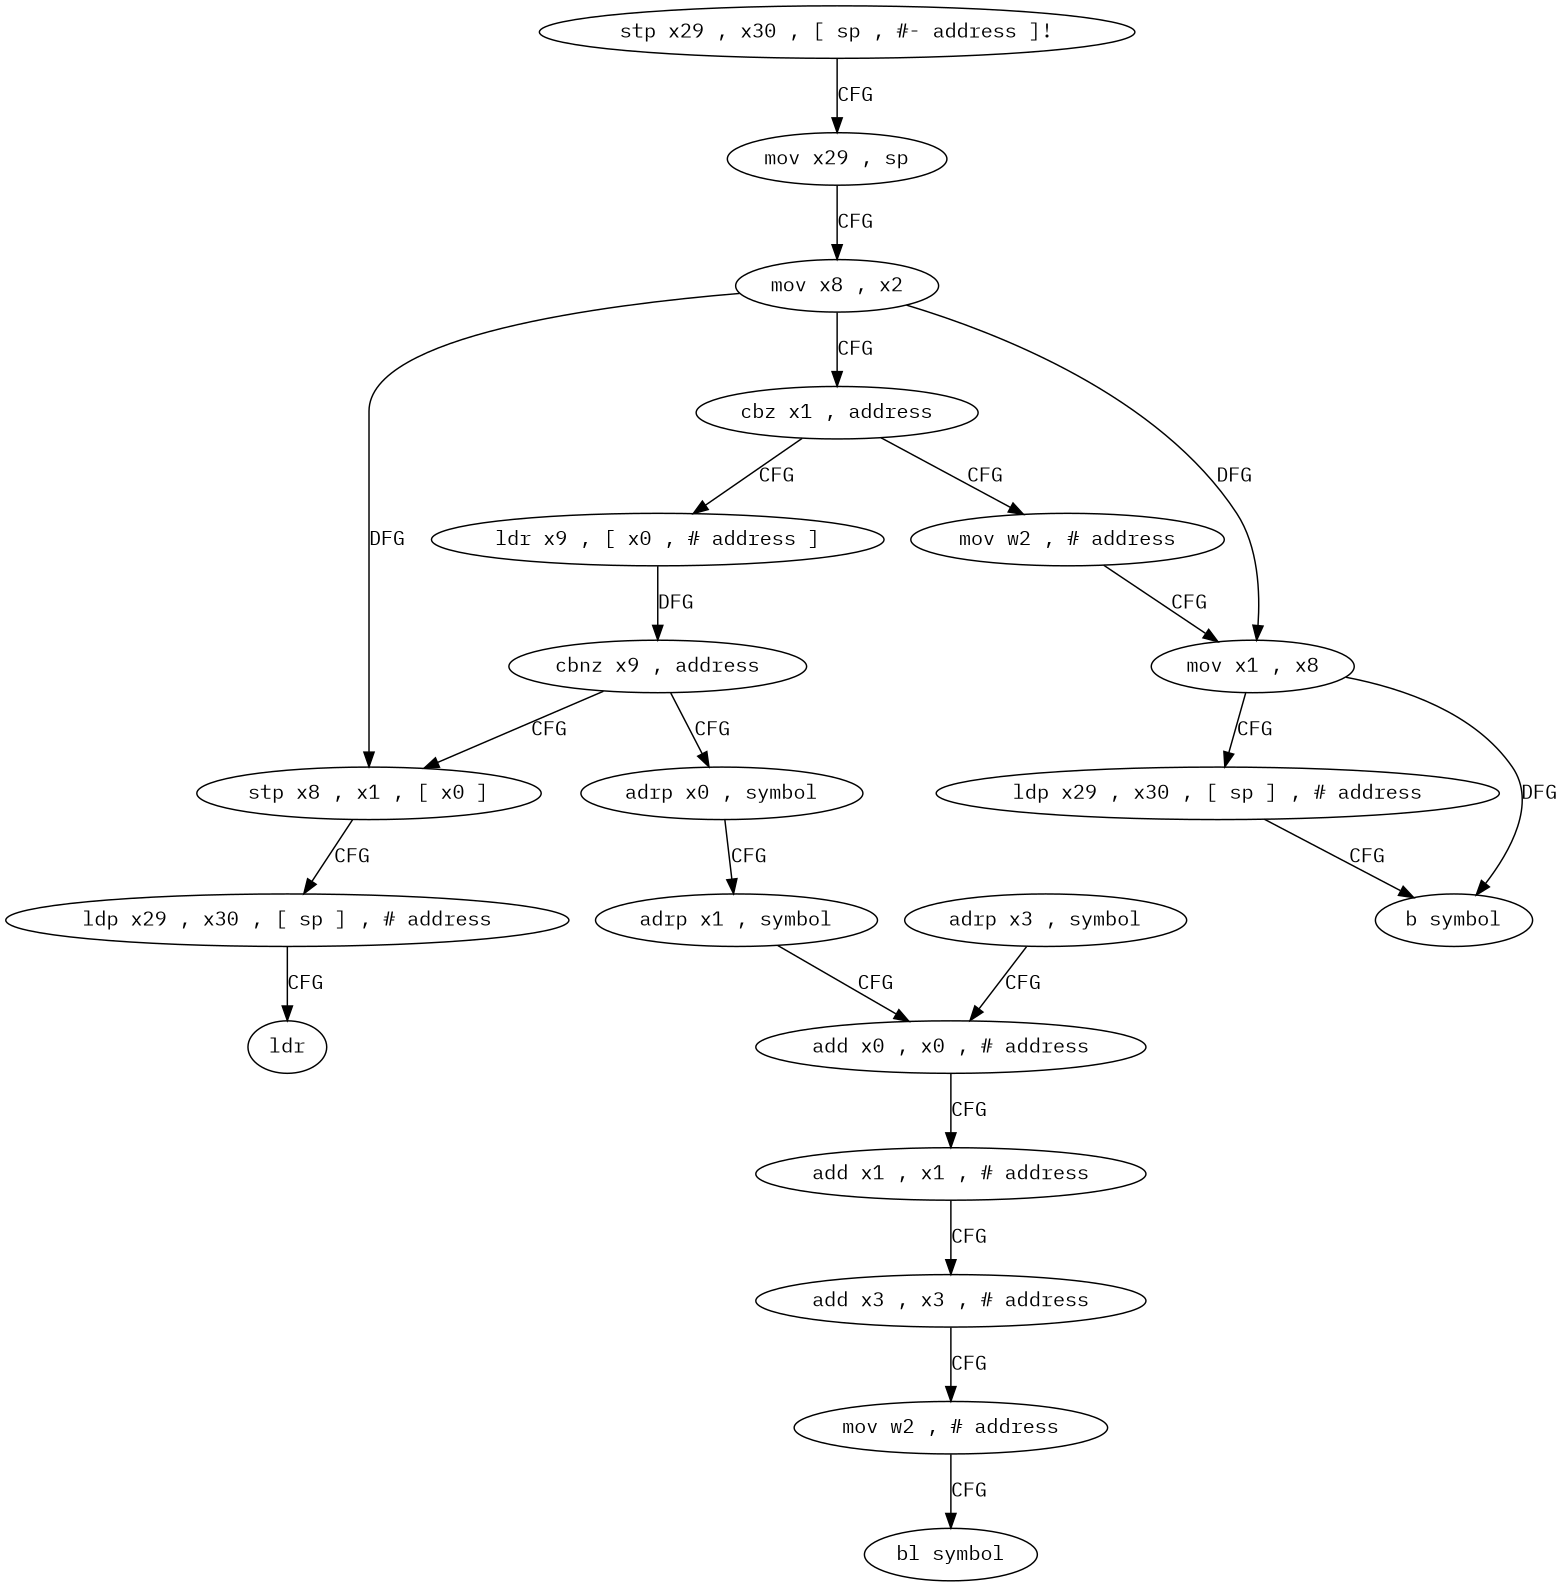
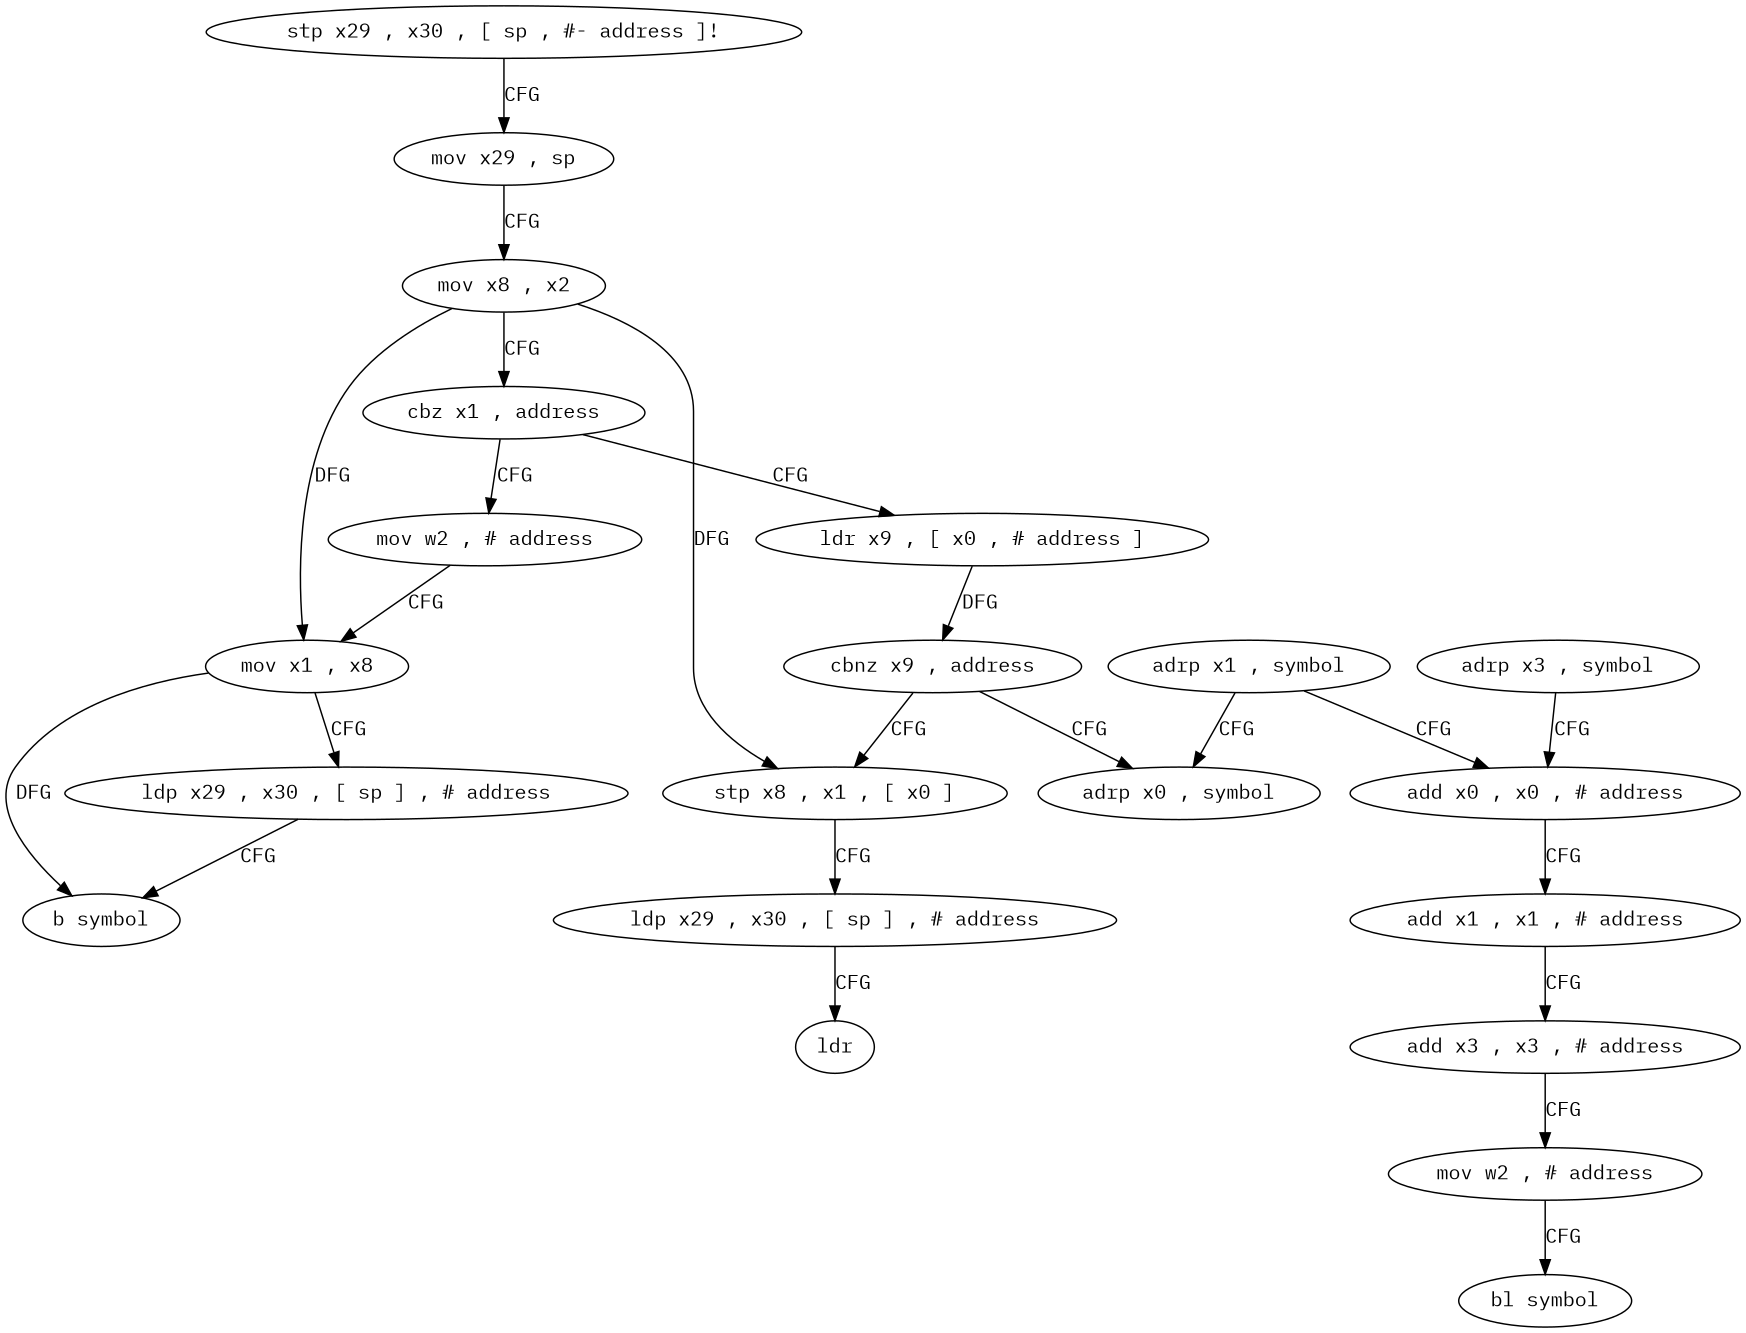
  digraph {
    fontname="IBM Plex Mono"
    node [fontname="IBM Plex Mono"]
    edge [fontname="IBM Plex Mono"]
    n1 [label="stp x29 , x30 , [ sp , #- address ]!"]
    n2 [label="mov x29 , sp"]
    n3 [label="mov x8 , x2"]
    n4 [label="cbz x1 , address"]
    n5 [label="mov x1 , x8"]
    n6 [label="stp x8 , x1 , [ x0 ]"]
    n7 [label="mov w2 , # address"]
    n8 [label="ldr x9 , [ x0 , # address ]"]
    n9 [label="ldp x29 , x30 , [ sp ] , # address"]
    n10 [label="b symbol"]
    n11 [label="ldp x29 , x30 , [ sp ] , # address"]
    n12 [label="cbnz x9 , address"]
    n13 [label="adrp x0 , symbol"]
    n14 [label="adrp x1 , symbol"]
    n15 [label="add x0 , x0 , # address"]
    n16 [label=ldr]
    n17 [label="adrp x3 , symbol"]
    n18 [label="add x1 , x1 , # address"]
    n19 [label="add x3 , x3 , # address"]
    n20 [label="mov w2 , # address"]
    n21 [label="bl symbol"]
    n1 -> n2 [label=CFG]
    n2 -> n3 [label=CFG]
    n3 -> n4 [label=CFG]
    n3 -> n5 [label=DFG]
    n3 -> n6 [label=DFG]
    n4 -> n7 [label=CFG]
    n4 -> n8 [label=CFG]
    n5 -> n9 [label=CFG]
    n5 -> n10 [label=DFG]
    n6 -> n11 [label=CFG]
    n7 -> n5 [label=CFG]
    n8 -> n12 [label=DFG]
    n9 -> n10 [label=CFG]
    n11 -> n16 [label=CFG]
    n12 -> n6 [label=CFG]
    n12 -> n13 [label=CFG]
-   n13 -> n14 [label=CFG]
+   n14 -> n13 [label=CFG]
    n14 -> n15 [label=CFG]
    n15 -> n18 [label=CFG]
    n17 -> n15 [label=CFG]
    n18 -> n19 [label=CFG]
    n19 -> n20 [label=CFG]
    n20 -> n21 [label=CFG]
  }
